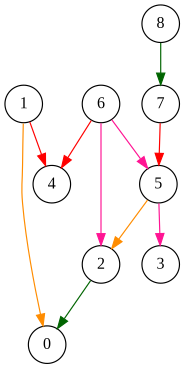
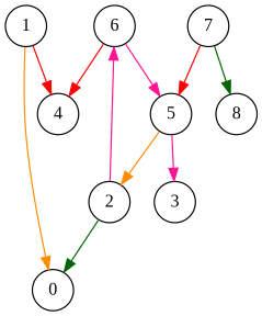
  digraph {
    fontname="Liberation Serif"
    splines=true
    node [fontname="Liberation Serif" shape=ellipse]
    edge [color=red fontname="Liberation Serif"]
    n1 [height=0.3 label=0 width=0.3]
    n2 [height=0.3 label=1 width=0.3]
    n3 [height=0.3 label=4 width=0.3]
    n4 [height=0.3 label=2 width=0.3]
    n5 [height=0.3 label=3 width=0.3]
    n6 [height=0.3 label=5 width=0.3]
    n7 [height=0.3 label=6 width=0.3]
    n8 [height=0.3 label=7 width=0.3]
    n9 [height=0.3 label=8 width=0.3]
    n2 -> n1 [color=darkorange]
    n2 -> n3
    n4 -> n1 [color=darkgreen]
    n6 -> n4 [color=darkorange]
    n6 -> n5 [color=deeppink]
    n7 -> n3
-   n7 -> n4 [color=deeppink]
+   n4 -> n7 [color=deeppink]
    n7 -> n6 [color=deeppink]
    n8 -> n6
-   n9 -> n8 [color=darkgreen]
+   n8 -> n9 [color=darkgreen]
  }
